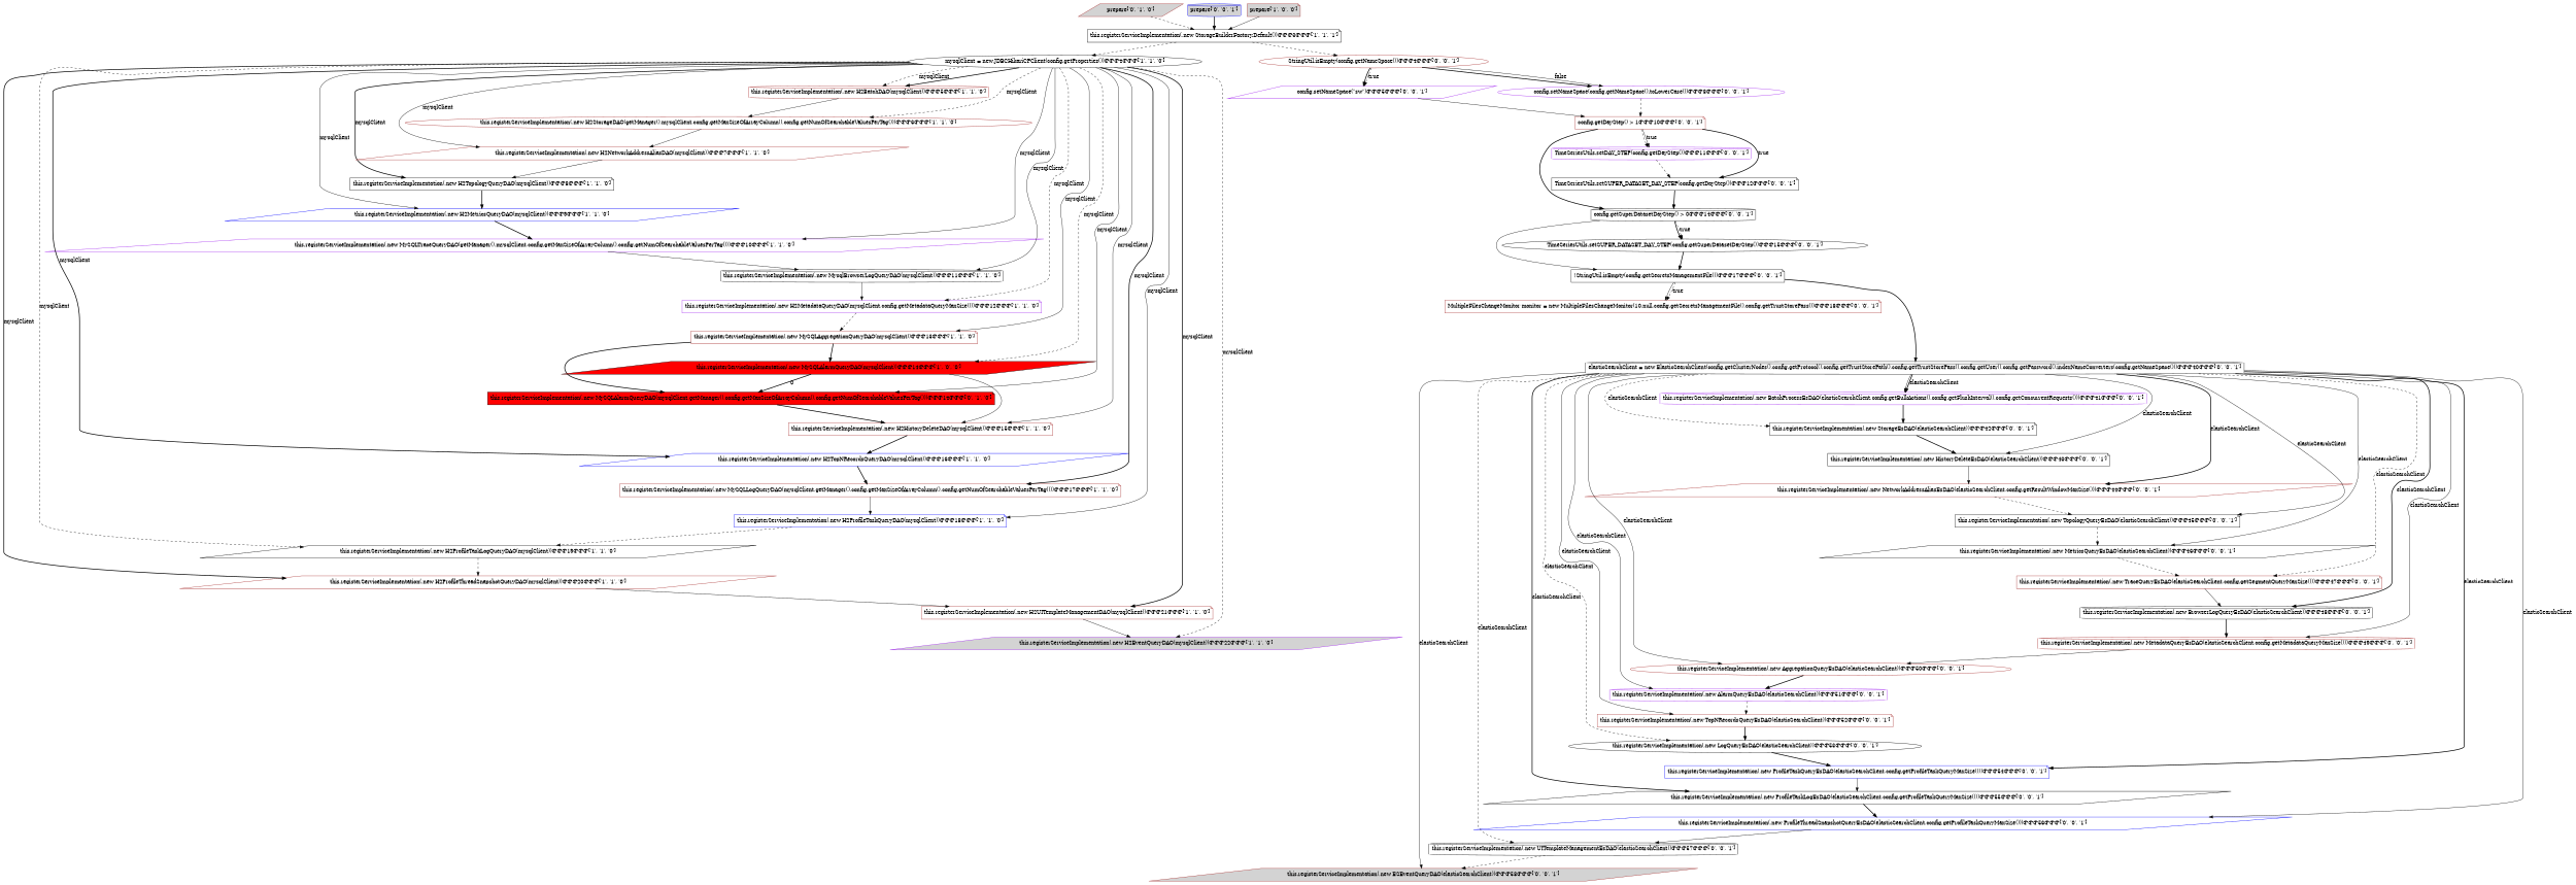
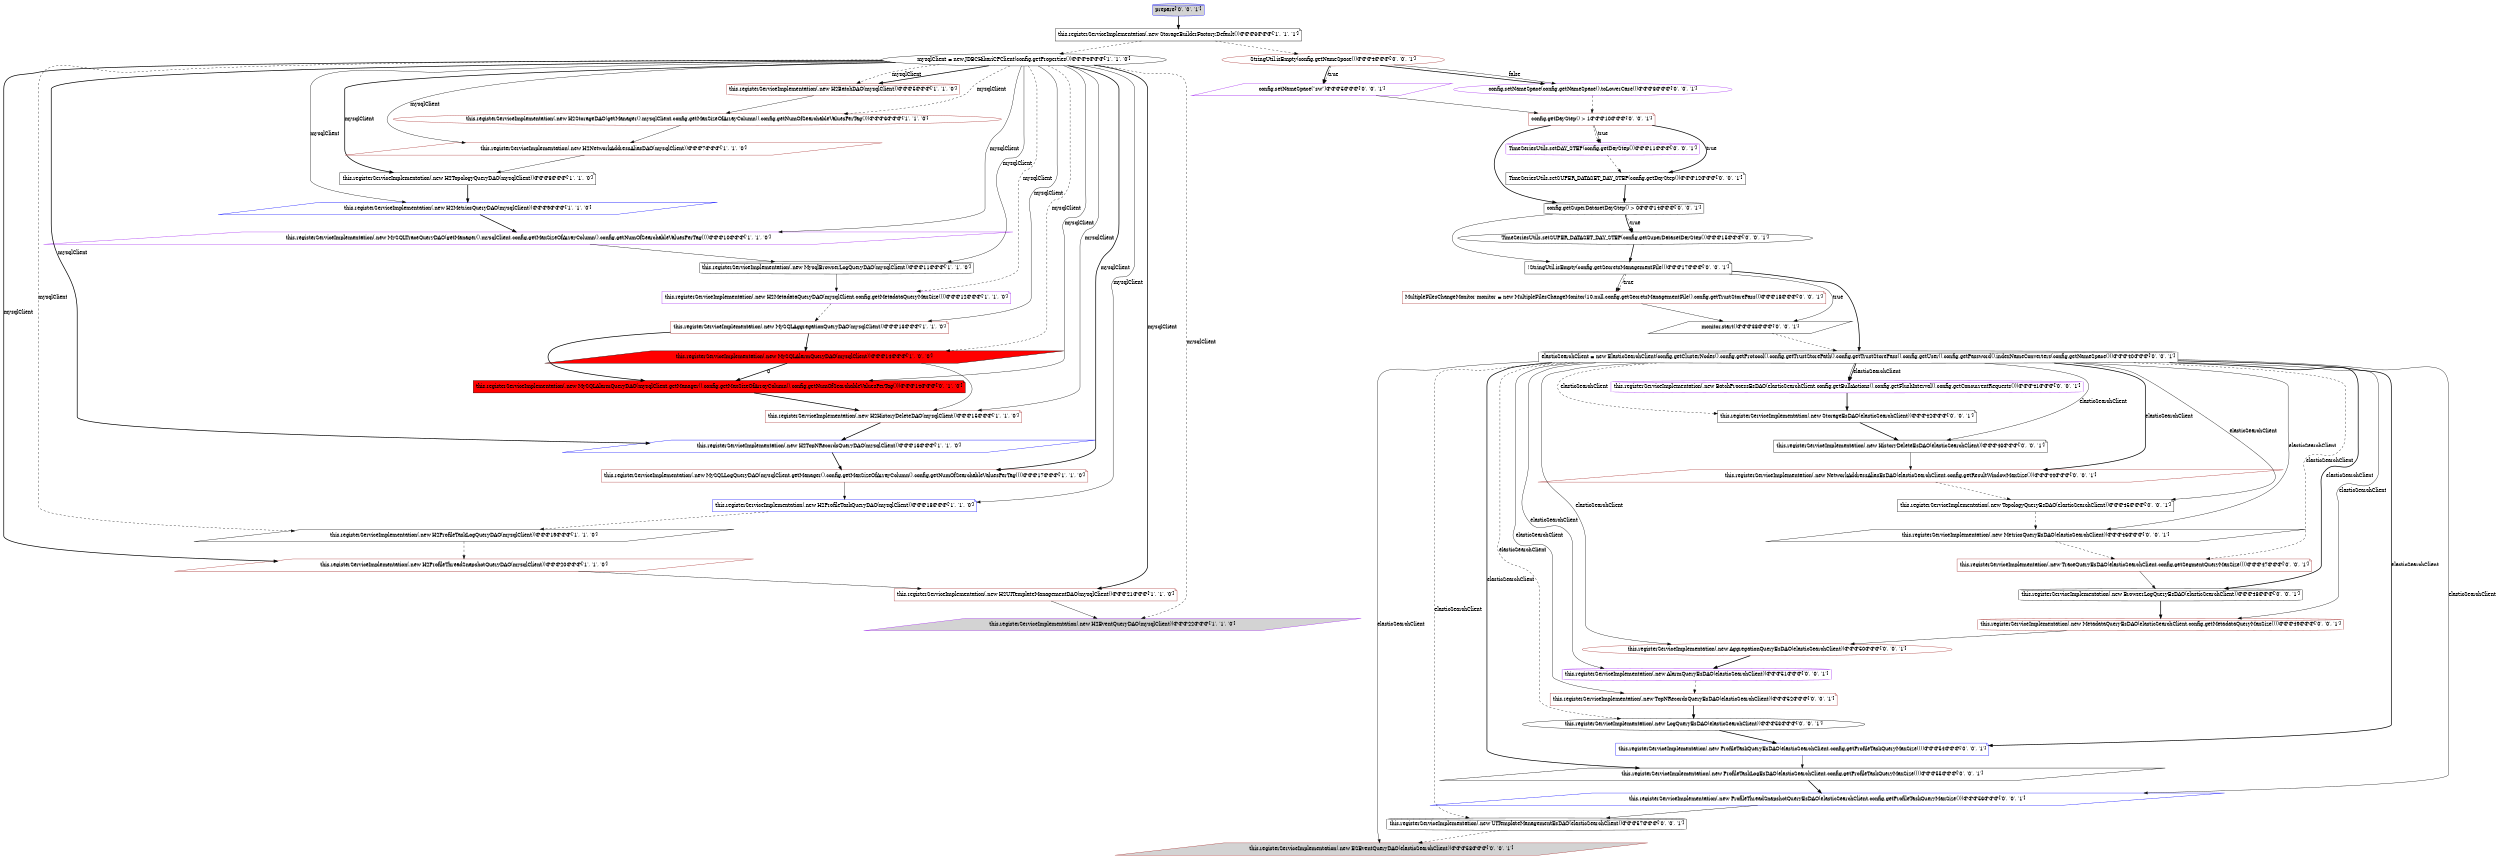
  digraph {
    node [color=black fillcolor=white shape=note style=filled]
    edge [style=solid]
    n1 [color=blue label="this.registerServiceImplementation(,new H2ProfileTaskQueryDAO(mysqlClient))@@@18@@@['1', '1', '0']"]
    n2 [label="this.registerServiceImplementation(,new H2ProfileTaskLogQueryDAO(mysqlClient))@@@19@@@['1', '1', '0']" shape=parallelogram]
    n3 [color=brown label="this.registerServiceImplementation(,new H2ProfileThreadSnapshotQueryDAO(mysqlClient))@@@20@@@['1', '1', '0']" shape=parallelogram]
    n4 [color=purple label="this.registerServiceImplementation(,new H2MetadataQueryDAO(mysqlClient,config.getMetadataQueryMaxSize()))@@@12@@@['1', '1', '0']"]
    n5 [color=brown label="this.registerServiceImplementation(,new MySQLAggregationQueryDAO(mysqlClient))@@@13@@@['1', '1', '0']"]
    n6 [fillcolor=red label="this.registerServiceImplementation(,new MySQLAlarmQueryDAO(mysqlClient,getManager(),config.getMaxSizeOfArrayColumn(),config.getNumOfSearchableValuesPerTag()))@@@14@@@['0', '1', '0']"]
    n7 [fillcolor=red label="this.registerServiceImplementation(,new MySQLAlarmQueryDAO(mysqlClient))@@@14@@@['1', '0', '0']" shape=parallelogram]
    n8 [color=brown label="config.getDayStep() > 1@@@10@@@['0', '0', '1']"]
    n9 [label="config.getSuperDatasetDayStep() > 0@@@14@@@['0', '0', '1']" shape=cylinder]
    n10 [color=purple label="TimeSeriesUtils.setDAY_STEP(config.getDayStep())@@@11@@@['0', '0', '1']" shape=cylinder]
    n11 [label="TimeSeriesUtils.setSUPER_DATASET_DAY_STEP(config.getDayStep())@@@12@@@['0', '0', '1']"]
    n12 [label="TimeSeriesUtils.setSUPER_DATASET_DAY_STEP(config.getSuperDatasetDayStep())@@@15@@@['0', '0', '1']" shape=ellipse]
    n13 [label="!StringUtil.isEmpty(config.getSecretsManagementFile())@@@17@@@['0', '0', '1']"]
    n14 [color=brown label="this.registerServiceImplementation(,new H2HistoryDeleteDAO(mysqlClient))@@@15@@@['1', '1', '0']"]
    n15 [color=blue label="this.registerServiceImplementation(,new H2TopNRecordsQueryDAO(mysqlClient))@@@16@@@['1', '1', '0']" shape=parallelogram]
    n16 [color=brown label="this.registerServiceImplementation(,new MySQLLogQueryDAO(mysqlClient,getManager(),config.getMaxSizeOfArrayColumn(),config.getNumOfSearchableValuesPerTag()))@@@17@@@['1', '1', '0']"]
    n17 [color=purple label="config.setNameSpace(config.getNameSpace().toLowerCase())@@@8@@@['0', '0', '1']" shape=ellipse]
    n18 [label="this.registerServiceImplementation(,new H2TopologyQueryDAO(mysqlClient))@@@8@@@['1', '1', '0']"]
    n19 [color=blue label="this.registerServiceImplementation(,new H2MetricsQueryDAO(mysqlClient))@@@9@@@['1', '1', '0']" shape=parallelogram]
    n20 [color=purple label="this.registerServiceImplementation(,new MySQLTraceQueryDAO(getManager(),mysqlClient,config.getMaxSizeOfArrayColumn(),config.getNumOfSearchableValuesPerTag()))@@@10@@@['1', '1', '0']" shape=parallelogram]
    n21 [label="this.registerServiceImplementation(,new HistoryDeleteEsDAO(elasticSearchClient))@@@43@@@['0', '0', '1']"]
    n22 [color=brown label="this.registerServiceImplementation(,new NetworkAddressAliasEsDAO(elasticSearchClient,config.getResultWindowMaxSize()))@@@44@@@['0', '0', '1']" shape=parallelogram]
    n23 [label="this.registerServiceImplementation(,new TopologyQueryEsDAO(elasticSearchClient))@@@45@@@['0', '0', '1']"]
    n24 [color=brown label="this.registerServiceImplementation(,new H2UITemplateManagementDAO(mysqlClient))@@@21@@@['1', '1', '0']"]
    n25 [color=purple fillcolor=lightgray label="this.registerServiceImplementation(,new H2EventQueryDAO(mysqlClient))@@@22@@@['1', '1', '0']" shape=parallelogram]
-   n26 [color=brown fillcolor=lightgray label="prepare['0', '1', '0']" shape=parallelogram]
    n27 [label="this.registerServiceImplementation(,new StorageBuilderFactory.Default())@@@3@@@['1', '1', '1']"]
    n28 [color=brown label="StringUtil.isEmpty(config.getNameSpace())@@@4@@@['0', '0', '1']" shape=ellipse]
    n29 [label="mysqlClient = new JDBCHikariCPClient(config.getProperties())@@@4@@@['1', '1', '0']" shape=ellipse]
    n30 [label="this.registerServiceImplementation(,new StorageEsDAO(elasticSearchClient))@@@42@@@['0', '0', '1']"]
    n31 [color=brown label="this.registerServiceImplementation(,new H2BatchDAO(mysqlClient))@@@5@@@['1', '1', '0']" shape=cylinder]
    n32 [color=brown label="this.registerServiceImplementation(,new H2StorageDAO(getManager(),mysqlClient,config.getMaxSizeOfArrayColumn(),config.getNumOfSearchableValuesPerTag()))@@@6@@@['1', '1', '0']" shape=ellipse]
    n33 [color=brown label="this.registerServiceImplementation(,new H2NetworkAddressAliasDAO(mysqlClient))@@@7@@@['1', '1', '0']" shape=parallelogram]
    n34 [color=purple label="this.registerServiceImplementation(,new BatchProcessEsDAO(elasticSearchClient,config.getBulkActions(),config.getFlushInterval(),config.getConcurrentRequests()))@@@41@@@['0', '0', '1']" shape=cylinder]
    n35 [color=brown label="this.registerServiceImplementation(,new MetadataQueryEsDAO(elasticSearchClient,config.getMetadataQueryMaxSize()))@@@49@@@['0', '0', '1']" shape=cylinder]
    n36 [color=brown label="this.registerServiceImplementation(,new AggregationQueryEsDAO(elasticSearchClient))@@@50@@@['0', '0', '1']" shape=ellipse]
    n37 [color=purple label="this.registerServiceImplementation(,new AlarmQueryEsDAO(elasticSearchClient))@@@51@@@['0', '0', '1']" shape=cylinder]
    n38 [color=blue label="this.registerServiceImplementation(,new ProfileThreadSnapshotQueryEsDAO(elasticSearchClient,config.getProfileTaskQueryMaxSize()))@@@56@@@['0', '0', '1']" shape=parallelogram]
    n39 [label="this.registerServiceImplementation(,new UITemplateManagementEsDAO(elasticSearchClient))@@@57@@@['0', '0', '1']" shape=cylinder]
    n40 [color=brown fillcolor=lightgray label="this.registerServiceImplementation(,new ESEventQueryDAO(elasticSearchClient))@@@58@@@['0', '0', '1']" shape=parallelogram]
    n41 [label="this.registerServiceImplementation(,new ProfileTaskLogEsDAO(elasticSearchClient,config.getProfileTaskQueryMaxSize()))@@@55@@@['0', '0', '1']" shape=parallelogram]
    n42 [label="this.registerServiceImplementation(,new MetricsQueryEsDAO(elasticSearchClient))@@@46@@@['0', '0', '1']" shape=parallelogram]
    n43 [color=brown label="this.registerServiceImplementation(,new TraceQueryEsDAO(elasticSearchClient,config.getSegmentQueryMaxSize()))@@@47@@@['0', '0', '1']"]
    n44 [label="this.registerServiceImplementation(,new BrowserLogQueryEsDAO(elasticSearchClient))@@@48@@@['0', '0', '1']" shape=cylinder]
    n45 [label="elasticSearchClient = new ElasticSearchClient(config.getClusterNodes(),config.getProtocol(),config.getTrustStorePath(),config.getTrustStorePass(),config.getUser(),config.getPassword(),indexNameConverters(config.getNameSpace()))@@@40@@@['0', '0', '1']" shape=cylinder]
    n46 [color=blue label="this.registerServiceImplementation(,new ProfileTaskQueryEsDAO(elasticSearchClient,config.getProfileTaskQueryMaxSize()))@@@54@@@['0', '0', '1']"]
    n47 [label="this.registerServiceImplementation(,new LogQueryEsDAO(elasticSearchClient))@@@53@@@['0', '0', '1']" shape=ellipse]
    n48 [color=brown label="this.registerServiceImplementation(,new TopNRecordsQueryEsDAO(elasticSearchClient))@@@52@@@['0', '0', '1']"]
    n49 [color=purple label="config.setNameSpace(\"sw\")@@@5@@@['0', '0', '1']" shape=parallelogram]
    n50 [color=brown label="MultipleFilesChangeMonitor monitor = new MultipleFilesChangeMonitor(10,null,config.getSecretsManagementFile(),config.getTrustStorePass())@@@18@@@['0', '0', '1']"]
+   n51 [label="monitor.start()@@@38@@@['0', '0', '1']" shape=parallelogram]
    n52 [color=blue fillcolor=lightgray label="prepare['0', '0', '1']" shape=cylinder]
    n53 [label="this.registerServiceImplementation(,new MysqlBrowserLogQueryDAO(mysqlClient))@@@11@@@['1', '1', '0']" shape=cylinder]
-   n54 [color=brown fillcolor=lightgray label="prepare['1', '0', '0']"]
    n1 -> n2 [style=dashed]
    n2 -> n3 [style=dashed]
    n3 -> n24
    n4 -> n5 [style=dashed]
    n5 -> n6 [style=bold]
    n5 -> n7 [style=bold]
    n6 -> n14 [style=bold]
    n7 -> n6 [label=0 style=bold]
    n7 -> n14
    n8 -> n9 [style=bold]
    n8 -> n10 [style=dashed]
    n8 -> n10 [label=true]
    n8 -> n11 [label=true style=bold]
    n9 -> n12 [style=bold]
    n9 -> n12 [label=true style=dashed]
    n9 -> n13
    n10 -> n11 [style=dashed]
    n11 -> n9 [style=bold]
    n12 -> n13 [style=bold]
    n13 -> n45 [style=bold]
    n13 -> n50
    n13 -> n50 [label=true style=dashed]
+   n13 -> n51 [label=true]
    n14 -> n15 [style=bold]
    n15 -> n16 [style=bold]
    n16 -> n1
    n17 -> n8 [style=dashed]
    n18 -> n19 [style=bold]
    n19 -> n20 [style=bold]
    n20 -> n53
    n21 -> n22
    n22 -> n23 [style=dashed]
    n23 -> n42 [style=dashed]
    n24 -> n25
-   n26 -> n27 [style=dashed]
    n27 -> n28 [style=dashed]
    n27 -> n29 [style=dashed]
    n28 -> n17 [style=bold]
    n28 -> n17 [label=false]
    n28 -> n49 [style=bold]
    n28 -> n49 [label=true style=dashed]
    n29 -> n1 [label=mysqlClient]
    n29 -> n2 [label=mysqlClient style=dashed]
    n29 -> n3 [label=mysqlClient style=bold]
    n29 -> n4 [label=mysqlClient style=dashed]
    n29 -> n5 [label=mysqlClient]
    n29 -> n6 [label=mysqlClient]
    n29 -> n7 [label=mysqlClient style=dashed]
    n29 -> n14 [label=mysqlClient]
    n29 -> n15 [label=mysqlClient style=bold]
    n29 -> n16 [label=mysqlClient style=bold]
    n29 -> n18 [label=mysqlClient style=bold]
    n29 -> n19 [label=mysqlClient]
    n29 -> n20 [label=mysqlClient]
    n29 -> n24 [label=mysqlClient style=bold]
    n29 -> n25 [label=mysqlClient style=dashed]
    n29 -> n31 [style=bold]
    n29 -> n31 [label=mysqlClient style=dashed]
    n29 -> n32 [label=mysqlClient style=dashed]
    n29 -> n33 [label=mysqlClient]
    n29 -> n53 [label=mysqlClient]
    n30 -> n21 [style=bold]
    n31 -> n32
    n32 -> n33
    n33 -> n18
    n34 -> n30 [style=bold]
    n35 -> n36
    n36 -> n37 [style=bold]
    n37 -> n48 [style=dashed]
    n38 -> n39
    n39 -> n40 [style=dashed]
    n41 -> n38 [style=bold]
    n42 -> n43 [style=dashed]
    n43 -> n44
    n44 -> n35 [style=bold]
    n45 -> n21 [label=elasticSearchClient]
    n45 -> n22 [label=elasticSearchClient style=bold]
    n45 -> n23 [label=elasticSearchClient]
    n45 -> n30 [label=elasticSearchClient style=dashed]
    n45 -> n34 [label=elasticSearchClient style=bold]
    n45 -> n34
    n45 -> n35 [label=elasticSearchClient]
    n45 -> n36 [label=elasticSearchClient]
    n45 -> n37 [label=elasticSearchClient]
    n45 -> n38 [label=elasticSearchClient]
    n45 -> n39 [label=elasticSearchClient style=dashed]
    n45 -> n40 [label=elasticSearchClient]
    n45 -> n41 [label=elasticSearchClient style=bold]
    n45 -> n42 [label=elasticSearchClient]
    n45 -> n43 [label=elasticSearchClient style=dashed]
    n45 -> n44 [label=elasticSearchClient style=bold]
    n45 -> n46 [label=elasticSearchClient style=bold]
    n45 -> n47 [label=elasticSearchClient style=dashed]
    n45 -> n48 [label=elasticSearchClient]
    n46 -> n41
    n47 -> n46 [style=bold]
    n48 -> n47 [style=bold]
    n49 -> n8
+   n50 -> n51
+   n51 -> n45 [style=dashed]
    n52 -> n27 [style=bold]
    n53 -> n4
-   n54 -> n27
  }
